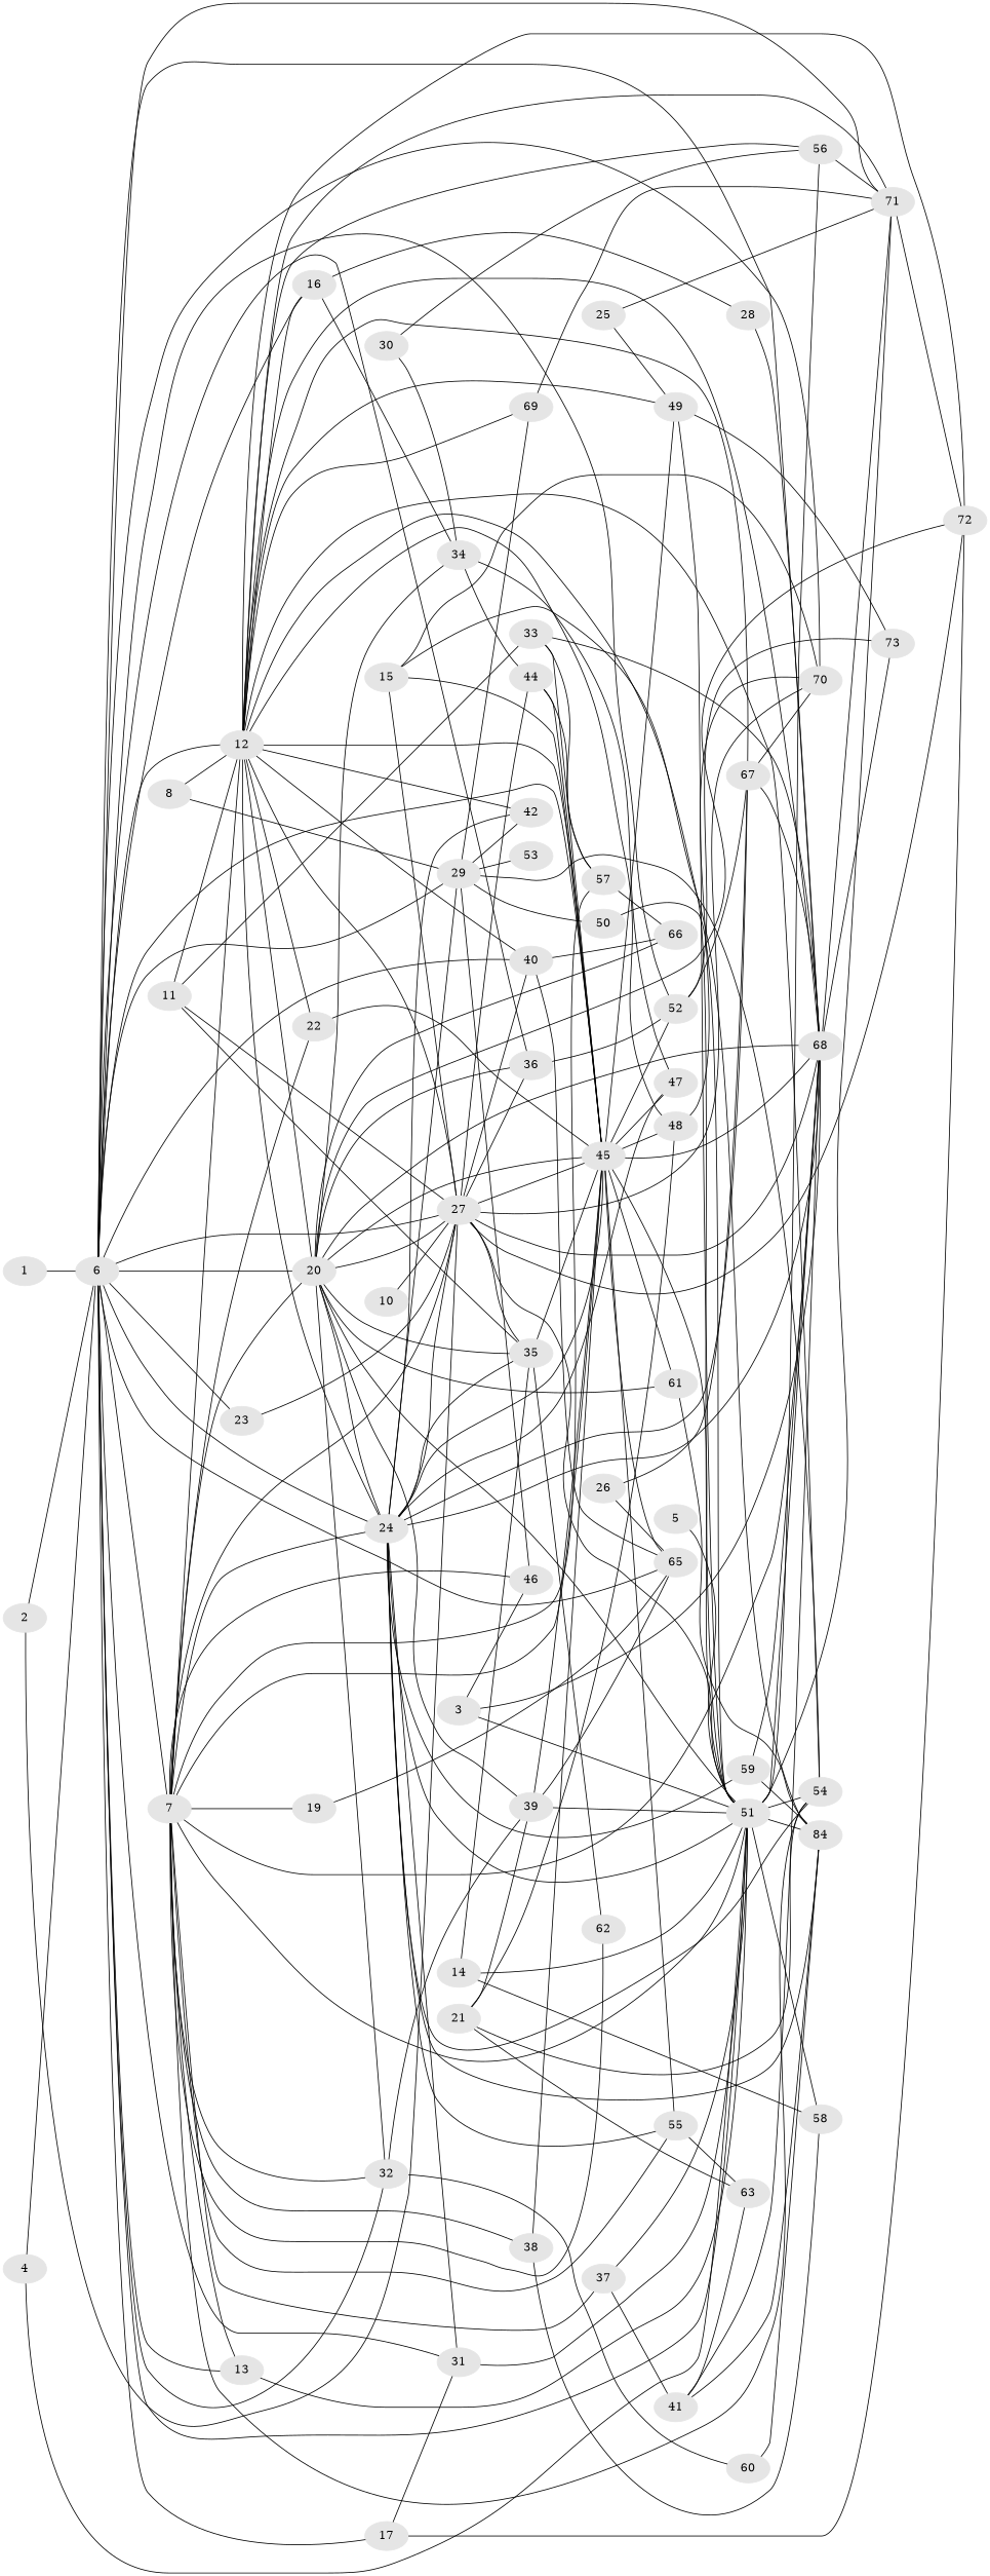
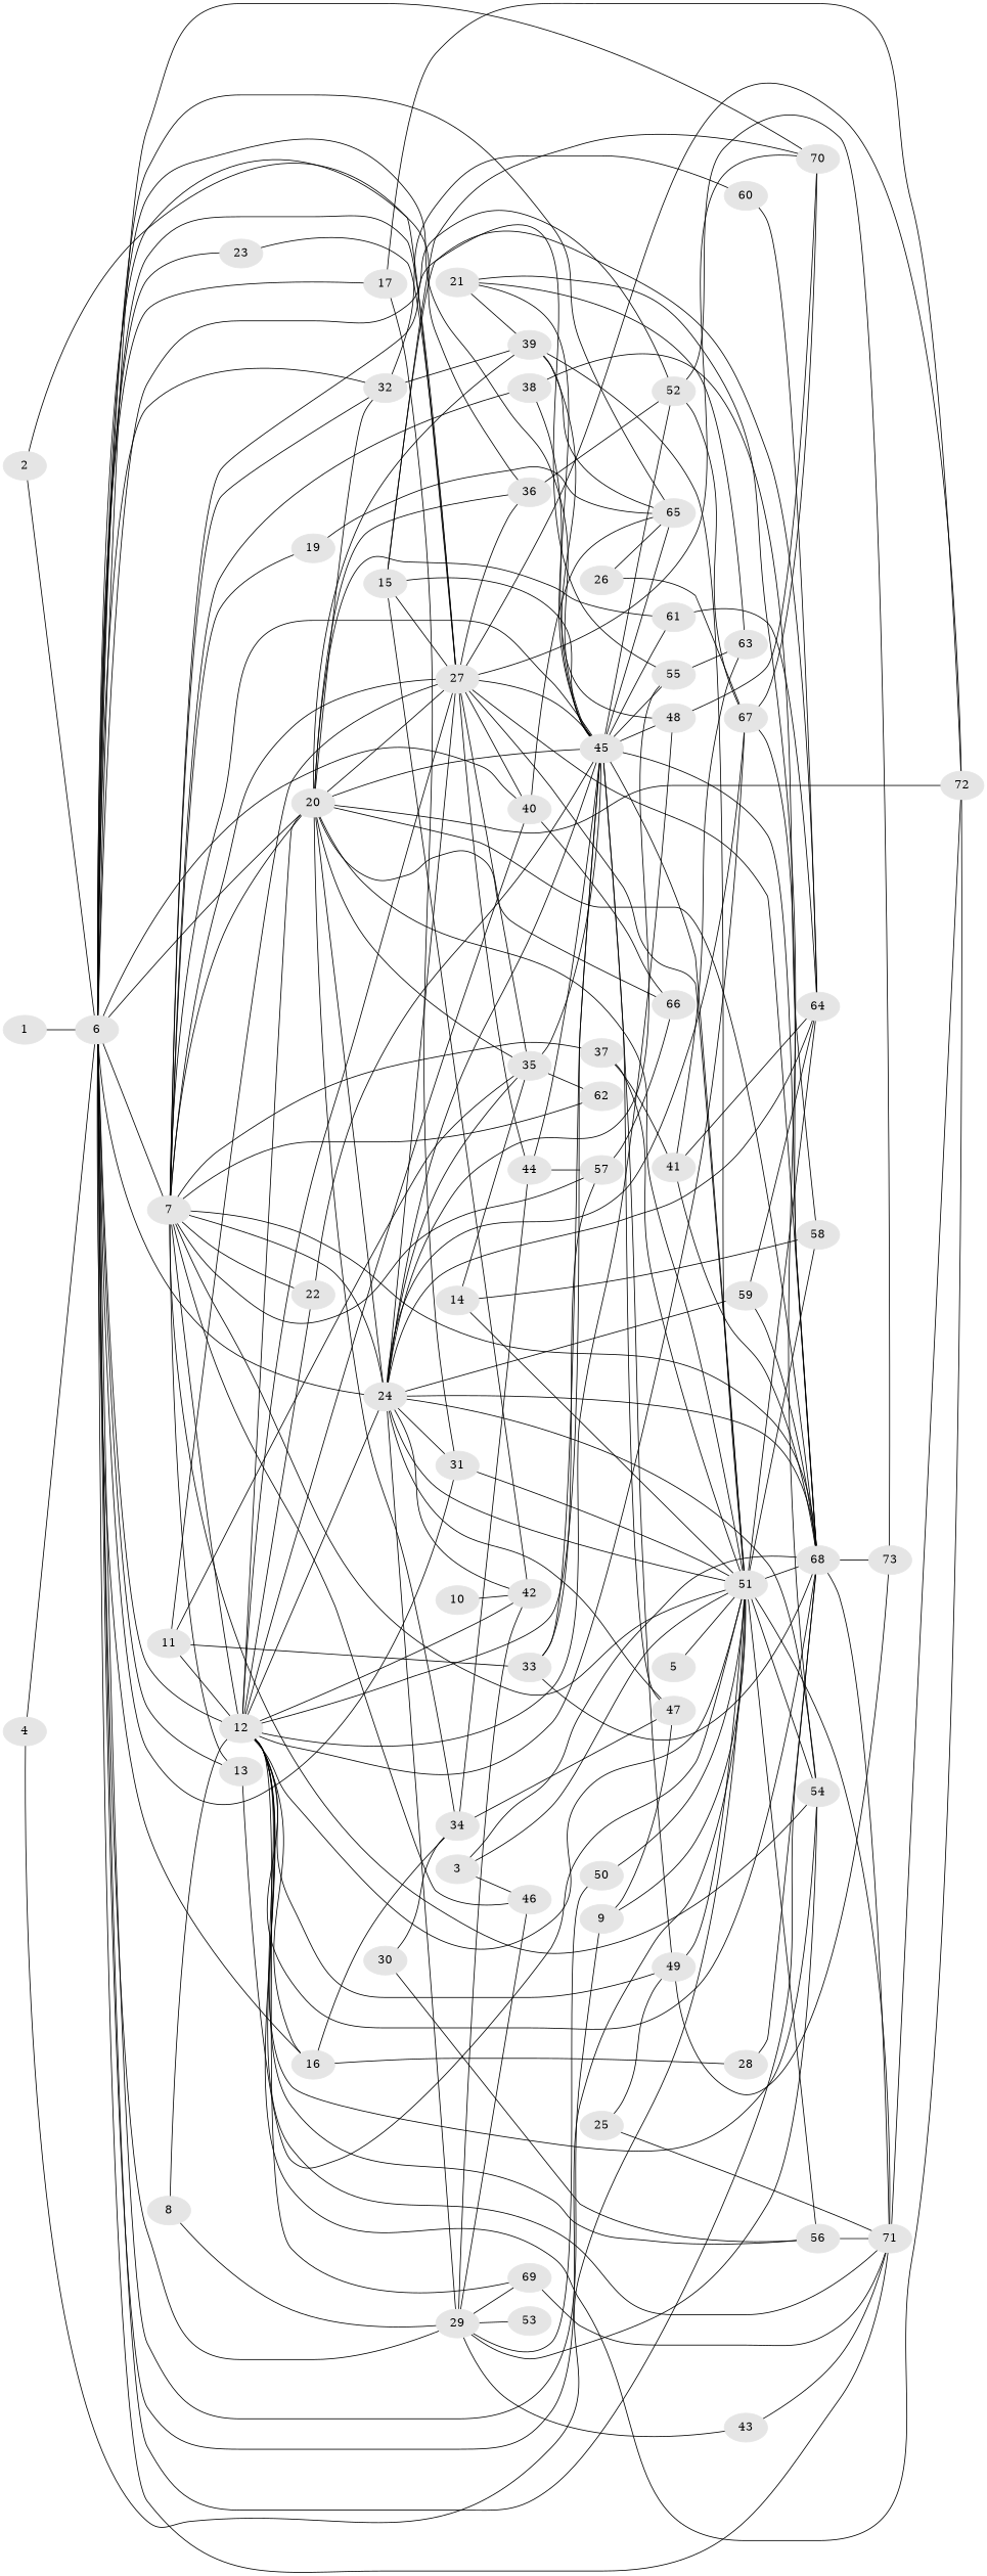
  graph {
    rankdir=LR
    node [color=gray90 style=filled]
    edge [weight=1.0]
    1
    6
    27
    51
    68
    7
+   9
    12
    13
    16
    17
    20
    23
    24
    29
    31
    32
    36
    40
    45
    52
    65
    70
    71
    2
    35
    72
    44
    3
    46
    54
    56
    58
-   64 [label=84]
+   64
    73
    4
    5
    19
    22
    37
    38
    55
    57
    62
    47
    42
    48
    49
    67
    69
    28
    34
    39
    61
    66
    59
    53
+   43
    50
    60
    41
    63
    8
    10
    11
    33
    14
    15
    21
    25
    26
    30
    1 -- 6
    6 -- 27
    6 -- 51
    6 -- 68 [weight=2.0]
    6 -- 7
+   6 -- 9
    6 -- 12 [weight=2.0]
    6 -- 13
    6 -- 16 [weight=2.0]
    6 -- 17
    6 -- 20 [weight=2.0]
    6 -- 23
    6 -- 24
    6 -- 29
    6 -- 31
    6 -- 32 [weight=2.0]
    6 -- 36
    6 -- 40
    6 -- 45
    6 -- 52
    6 -- 65 [weight=2.0]
    6 -- 70
    6 -- 71
    27 -- 51
    27 -- 68
    27 -- 36
    27 -- 40
    27 -- 45 [weight=2.0]
    27 -- 70
    27 -- 35
    27 -- 72
    27 -- 44
    51 -- 68 [weight=2.0]
    51 -- 71
    51 -- 54
    51 -- 56
    51 -- 58
    51 -- 64 [weight=2.0]
    68 -- 71
    68 -- 73
    7 -- 27
    7 -- 51
    7 -- 68 [weight=2.0]
    7 -- 12 [weight=2.0]
    7 -- 13
    7 -- 20
    7 -- 24
    7 -- 32
    7 -- 45
    7 -- 46
    7 -- 54
    7 -- 19
    7 -- 22
    7 -- 37
    7 -- 38
    7 -- 55
    7 -- 57
    7 -- 62
+   9 -- 51
+   9 -- 47
    12 -- 27 [weight=2.0]
    12 -- 51 [weight=2.0]
    12 -- 68 [weight=3.0]
    12 -- 16
    12 -- 20 [weight=2.0]
    12 -- 24 [weight=2.0]
    12 -- 40
    12 -- 45 [weight=4.0]
    12 -- 71
    12 -- 72
    12 -- 54
    12 -- 56 [weight=2.0]
    12 -- 22 [weight=3.0]
    12 -- 42
    12 -- 48
    12 -- 49
    12 -- 67 [weight=2.0]
    12 -- 69
    13 -- 51
    16 -- 28
    16 -- 34
    17 -- 31
    17 -- 72
    20 -- 27
    20 -- 51
    20 -- 68 [weight=2.0]
    20 -- 24
    20 -- 32
    20 -- 36
    20 -- 45
    20 -- 35
    20 -- 72
    20 -- 34
    20 -- 39
    20 -- 61
    20 -- 66
    23 -- 27
    24 -- 27
    24 -- 51 [weight=2.0]
    24 -- 68
    24 -- 29
    24 -- 31
    24 -- 45
    24 -- 35
    24 -- 54
    24 -- 64
    24 -- 55
    24 -- 47
    24 -- 42
    24 -- 67
    24 -- 59
    29 -- 46
    29 -- 54
    29 -- 42
    29 -- 69
    29 -- 53
+   29 -- 43
    29 -- 50
    31 -- 51
    32 -- 39
    32 -- 60
    36 -- 52
    40 -- 65
    40 -- 66
    45 -- 51
    45 -- 68
    45 -- 52
    45 -- 65
    45 -- 55
    45 -- 47
    45 -- 48
    45 -- 49
    45 -- 61
    52 -- 73
    52 -- 67
    71 -- 72
    2 -- 6
    2 -- 27
    35 -- 45
    35 -- 62
    44 -- 45
    44 -- 57
    3 -- 51
    3 -- 68
    3 -- 46
    56 -- 71
    4 -- 6
    4 -- 51
    5 -- 51
    19 -- 65
    22 -- 45
    37 -- 51
    37 -- 41
    38 -- 45
    38 -- 58
    55 -- 63
    57 -- 66
    48 -- 70
    49 -- 51
    49 -- 73
    67 -- 68
    67 -- 70
    69 -- 71
    28 -- 68 [weight=2.0]
    34 -- 44
    34 -- 47
    39 -- 51
    39 -- 45
    39 -- 65
    61 -- 64
    59 -- 68
    59 -- 64
+   43 -- 71
    50 -- 51
    60 -- 64
    41 -- 68
    41 -- 64
    41 -- 63
    8 -- 12
    8 -- 29
-   10 -- 27
+   10 -- 42
    11 -- 27
    11 -- 12
    11 -- 35
    11 -- 33
    33 -- 68
    33 -- 45
    33 -- 57
    14 -- 51
    14 -- 35
    14 -- 58
    15 -- 27 [weight=2.0]
    15 -- 45
    15 -- 70
    15 -- 64
+   15 -- 42
    21 -- 54
    21 -- 48
    21 -- 39
    21 -- 63
    25 -- 71
    25 -- 49
    26 -- 65
    26 -- 67
    30 -- 56
    30 -- 34
  }
